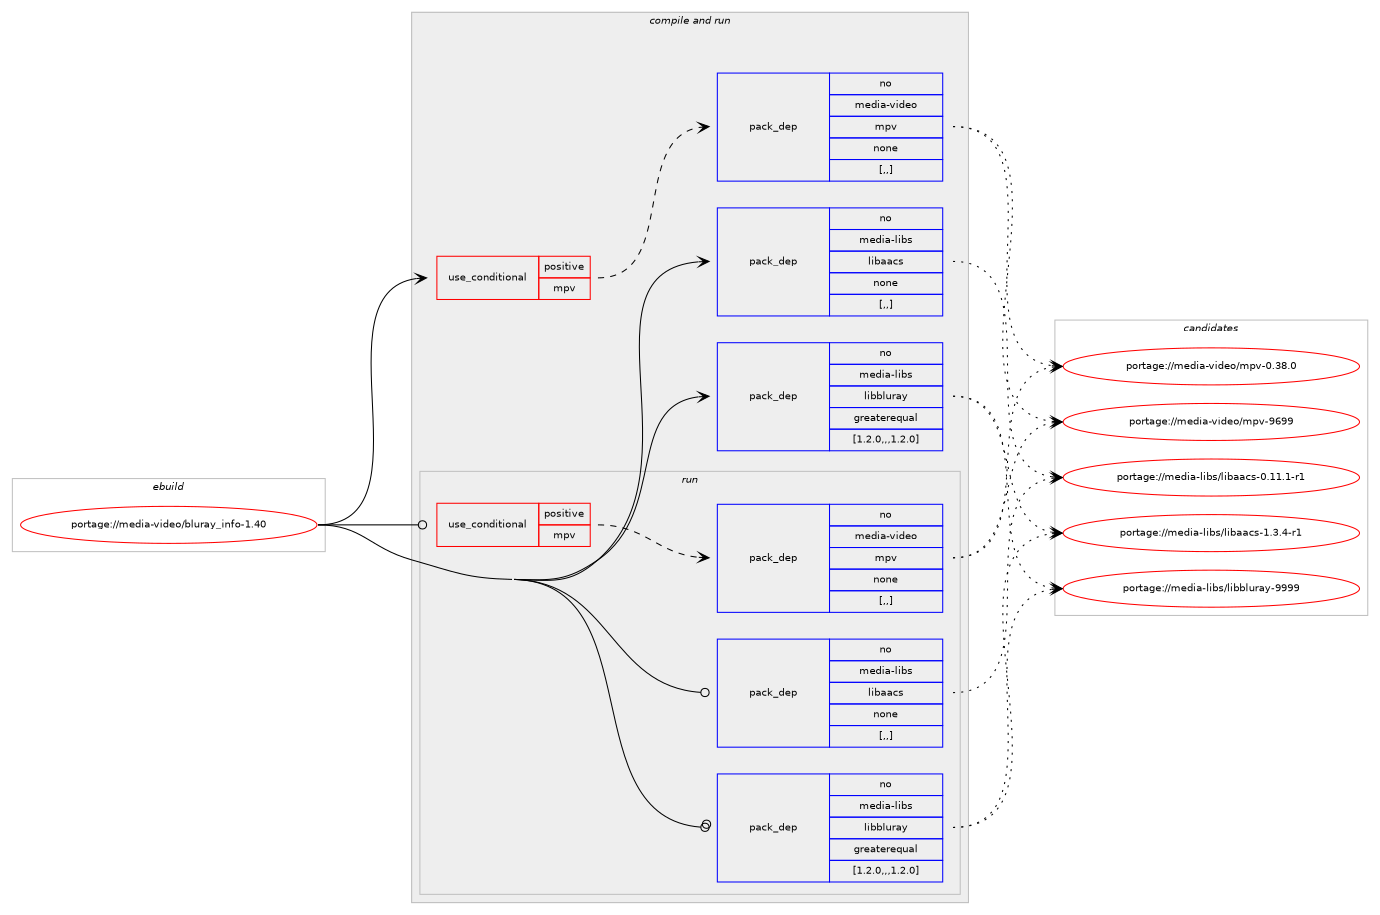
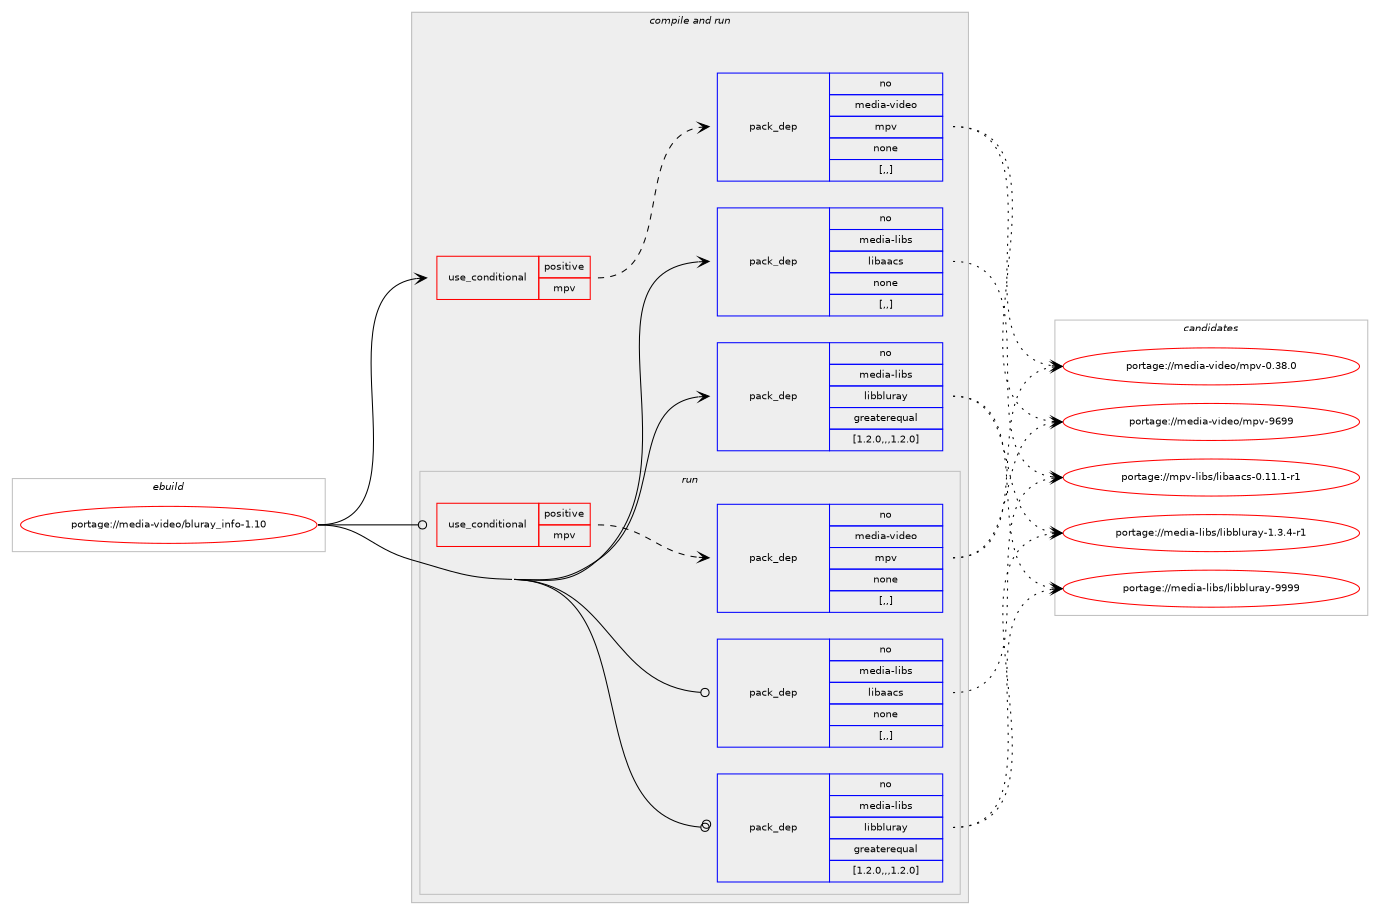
  digraph {
    compound=true
    concentrate=true
    fontname=Helvetica
    fontsize=10
    newrank=true
    rankdir=LR
    ranksep=1.5
    node [color=red fontname=Helvetica fontsize=10 shape=none]
    edge [arrowhead=vee headport=w style=dotted tailport=e weight=100]
-   n1 [label="portage://media-video/bluray_info-1.40" width=4 shape=""]
+   n1 [label="portage://media-video/bluray_info-1.10" width=4 shape=""]
    n2 [color=blue label=<<TABLE BORDER="0" CELLBORDER="1" CELLSPACING="0" CELLPADDING="4" WIDTH="220"><TR><TD ROWSPAN="6" CELLPADDING="30">pack_dep</TD></TR><TR><TD WIDTH="110">no</TD></TR><TR><TD>media-video</TD></TR><TR><TD>mpv</TD></TR><TR><TD>none</TD></TR><TR><TD>[,,]</TD></TR></TABLE>>]
    n3 [label=<<TABLE BORDER="0" CELLBORDER="1" CELLSPACING="0" CELLPADDING="4"><TR><TD ROWSPAN="3" CELLPADDING="10">use_conditional</TD></TR><TR><TD>positive</TD></TR><TR><TD>mpv</TD></TR></TABLE>>]
    n4 [color=blue label=<<TABLE BORDER="0" CELLBORDER="1" CELLSPACING="0" CELLPADDING="4" WIDTH="220"><TR><TD ROWSPAN="6" CELLPADDING="30">pack_dep</TD></TR><TR><TD WIDTH="110">no</TD></TR><TR><TD>media-libs</TD></TR><TR><TD>libaacs</TD></TR><TR><TD>none</TD></TR><TR><TD>[,,]</TD></TR></TABLE>>]
    n5 [color=blue label=<<TABLE BORDER="0" CELLBORDER="1" CELLSPACING="0" CELLPADDING="4" WIDTH="220"><TR><TD ROWSPAN="6" CELLPADDING="30">pack_dep</TD></TR><TR><TD WIDTH="110">no</TD></TR><TR><TD>media-libs</TD></TR><TR><TD>libbluray</TD></TR><TR><TD>greaterequal</TD></TR><TR><TD>[1.2.0,,,1.2.0]</TD></TR></TABLE>>]
    n6 [color=blue label=<<TABLE BORDER="0" CELLBORDER="1" CELLSPACING="0" CELLPADDING="4" WIDTH="220"><TR><TD ROWSPAN="6" CELLPADDING="30">pack_dep</TD></TR><TR><TD WIDTH="110">no</TD></TR><TR><TD>media-video</TD></TR><TR><TD>mpv</TD></TR><TR><TD>none</TD></TR><TR><TD>[,,]</TD></TR></TABLE>>]
    n7 [label=<<TABLE BORDER="0" CELLBORDER="1" CELLSPACING="0" CELLPADDING="4"><TR><TD ROWSPAN="3" CELLPADDING="10">use_conditional</TD></TR><TR><TD>positive</TD></TR><TR><TD>mpv</TD></TR></TABLE>>]
    n8 [color=blue label=<<TABLE BORDER="0" CELLBORDER="1" CELLSPACING="0" CELLPADDING="4" WIDTH="220"><TR><TD ROWSPAN="6" CELLPADDING="30">pack_dep</TD></TR><TR><TD WIDTH="110">no</TD></TR><TR><TD>media-libs</TD></TR><TR><TD>libaacs</TD></TR><TR><TD>none</TD></TR><TR><TD>[,,]</TD></TR></TABLE>>]
    n9 [color=blue label=<<TABLE BORDER="0" CELLBORDER="1" CELLSPACING="0" CELLPADDING="4" WIDTH="220"><TR><TD ROWSPAN="6" CELLPADDING="30">pack_dep</TD></TR><TR><TD WIDTH="110">no</TD></TR><TR><TD>media-libs</TD></TR><TR><TD>libbluray</TD></TR><TR><TD>greaterequal</TD></TR><TR><TD>[1.2.0,,,1.2.0]</TD></TR></TABLE>>]
    n10 [label="portage://media-video/mpv-0.38.0" width=4 shape=""]
    n11 [label="portage://media-video/mpv-9699" width=4 shape=""]
-   n12 [label="portage://media-libs/libaacs-0.11.1-r1" width=4 shape=""]
-   n13 [label="portage://media-libs/libaacs-1.3.4-r1" width=4 shape=""]
+   n12 [label="portage://mpv-libs/libaacs-0.11.1-r1" width=4 shape=""]
+   n13 [label="portage://media-libs/libbluray-1.3.4-r1" width=4 shape=""]
    n14 [label="portage://media-libs/libbluray-9999" width=4 shape=""]
    subgraph cluster_1 {
      color=gray
      label=<<i>ebuild</i>>
      rank=same
      n1
    }
    subgraph cluster_2 {
      color=gray
      label=<<i>dependencies</i>>
      subgraph cluster_3 {
        color=gray
        fillcolor="#eeeeee"
        label=<<i>compile</i>>
        style=filled
        subgraph sub_4 {
          color=gray
          fillcolor="#eeeeee"
          label=<<i>compile</i>>
          style=filled
          n3
          subgraph sub_5 {
            color=gray
            fillcolor="#eeeeee"
            label=<<i>compile</i>>
            style=filled
            n2
          }
        }
        subgraph sub_6 {
          color=gray
          fillcolor="#eeeeee"
          label=<<i>compile</i>>
          style=filled
          n4
        }
        subgraph sub_7 {
          color=gray
          fillcolor="#eeeeee"
          label=<<i>compile</i>>
          style=filled
          n5
        }
      }
      subgraph cluster_8 {
        color=gray
        fillcolor="#eeeeee"
        label=<<i>compile and run</i>>
        style=filled
      }
      subgraph cluster_9 {
        color=gray
        fillcolor="#eeeeee"
        label=<<i>run</i>>
        style=filled
        subgraph sub_10 {
          color=gray
          fillcolor="#eeeeee"
          label=<<i>run</i>>
          style=filled
          n7
          subgraph sub_11 {
            color=gray
            fillcolor="#eeeeee"
            label=<<i>run</i>>
            style=filled
            n6
          }
        }
        subgraph sub_12 {
          color=gray
          fillcolor="#eeeeee"
          label=<<i>run</i>>
          style=filled
          n8
        }
        subgraph sub_13 {
          color=gray
          fillcolor="#eeeeee"
          label=<<i>run</i>>
          style=filled
          n9
        }
      }
    }
    subgraph cluster_14 {
      color=gray
      label=<<i>candidates</i>>
      rank=same
      subgraph sub_15 {
        color=black
        label=<<i>candidates</i>>
        nodesep=1
        rank=same
        n10
        n11
      }
      subgraph sub_16 {
        color=black
        label=<<i>candidates</i>>
        nodesep=1
        rank=same
        n12
      }
      subgraph sub_17 {
        color=black
        label=<<i>candidates</i>>
        nodesep=1
        rank=same
        n13
        n14
      }
      subgraph sub_18 {
        color=black
        label=<<i>candidates</i>>
        nodesep=1
        rank=same
        n10
        n11
      }
      subgraph sub_19 {
        color=black
        label=<<i>candidates</i>>
        nodesep=1
        rank=same
        n12
      }
      subgraph sub_20 {
        color=black
        label=<<i>candidates</i>>
        nodesep=1
        rank=same
        n13
        n14
      }
    }
    n1 -> n3 [style=solid weight=20]
    n1 -> n4 [style=solid weight=20]
    n1 -> n5 [style=solid weight=20]
    n1 -> n7 [arrowhead=odot style=solid weight=20]
    n1 -> n8 [arrowhead=odot style=solid weight=20]
    n1 -> n9 [arrowhead=odot style=solid weight=20]
    n2 -> n10
    n2 -> n11
    n3 -> n2 [style=dashed weight=20]
    n4 -> n12
    n5 -> n13
    n5 -> n14
    n6 -> n10
    n6 -> n11
    n7 -> n6 [style=dashed weight=20]
    n8 -> n12
    n9 -> n13
    n9 -> n14
  }
